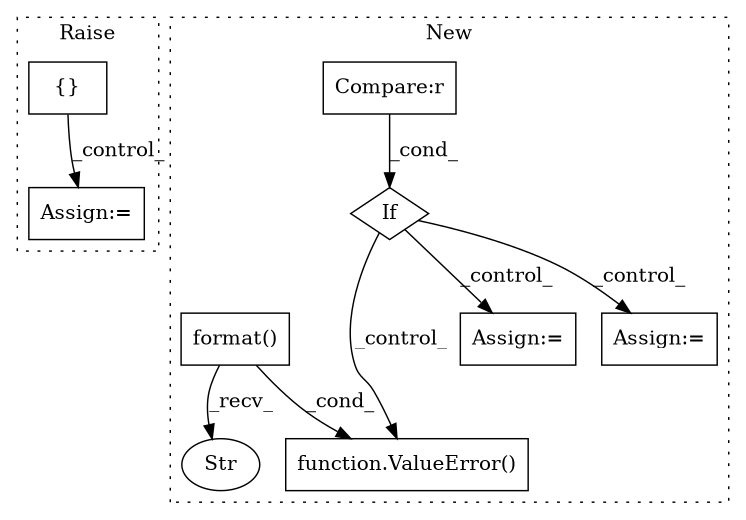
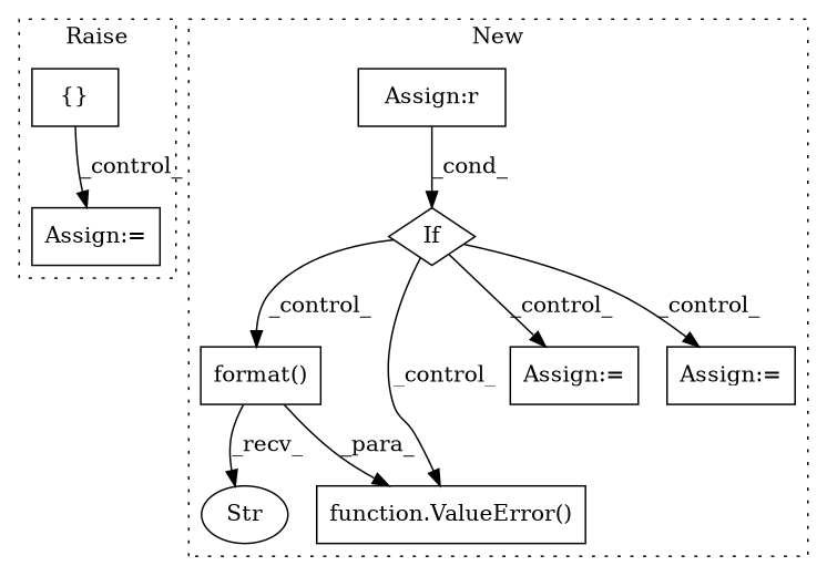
  digraph {
    node [a=68 l=3 shape=box]
    n1 [a=59 l="1,0" label="{}" s="956,994"]
    n2 [label="Assign:=" s=2554]
    n3 [a=75 l="140,1" label="format()" s="1188,1353"]
    n4 [a=66 l=47 label=Str s=1188 shape=ellipse]
    n5 [a=75 l="28,1" label="function.ValueError()" s="1160,1354"]
    n6 [a=96 l="3,14" label=If s="1029,1140" shape=diamond]
-   n7 [a=40 l=108 label="Compare:r" s=1032]
+   n7 [a=40 l=108 label="Assign:r" s=1032]
    n8 [label="Assign:=" s=1721]
    n9 [label="Assign:=" s=2650]
    subgraph cluster_1 {
      label=Raise
      style=dotted
      n1
      n2
    }
    subgraph cluster_2 {
      label=New
      style=dotted
      n3
      n4
      n5
      n6
      n7
      n8
      n9
    }
    n1 -> n2 [label=_control_]
    n3 -> n4 [label=_recv_]
-   n3 -> n5 [label=_cond_]
+   n3 -> n5 [label=_para_]
+   n6 -> n3 [label=_control_]
    n6 -> n5 [label=_control_]
    n6 -> n8 [label=_control_]
    n6 -> n9 [label=_control_]
    n7 -> n6 [label=_cond_]
  }
